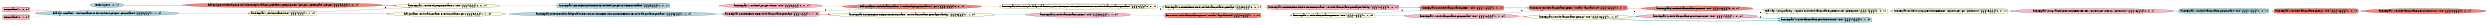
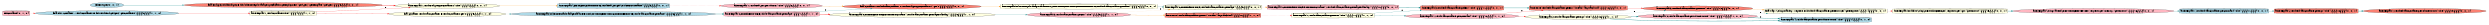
  digraph {
    rankdir=LR
    node [fillcolor=lightyellow shape=cylinder style=filled]
    edge [style=solid color=teal]
    n1 [fillcolor=lightpink label="assertEquals(CONTAINER_IMAGE_PULL_POLICY.name(),resultedMainContainer.getImagePullPolicy())@@@10@@@['0', '0', '1']"]
    n2 [fillcolor=salmon label="assertEquals(3,resultedMainContainer.getEnv().size())@@@11@@@['0', '0', '1']"]
    n3 [fillcolor=salmon label="assertTrue(resultMainContainer.getEnv().stream().anyMatch(null))@@@10@@@['1', '1', '0']"]
    n4 [label="assertEquals(1,resultMainContainer.getPorts().size())@@@11@@@['1', '1', '0']"]
-   n5 [fillcolor=lightpink label="testContainer['1', '0', '0']"]
    n6 [fillcolor=lightblue label="final List<Container> resultContainers = this.resultPod.getSpec().getContainers()@@@3@@@['1', '1', '0']" shape=ellipse]
    n7 [label="final Container resultMainContainer = resultContainers.get(0)@@@5@@@['1', '1', '0']" shape=ellipse]
    n8 [fillcolor=lightblue label="assertEquals(KubernetesTaskManagerParameters.TASK_MANAGER_MAIN_CONTAINER_NAME,resultMainContainer.getName())@@@6@@@['1', '1', '0']" shape=ellipse]
    n9 [fillcolor=salmon label="assertEquals(1,resultedMainContainer.getVolumeMounts().size())@@@19@@@['0', '0', '1']" shape=ellipse]
    n10 [fillcolor=lightpink label="assertEquals(CONTAINER_IMAGE,resultMainContainer.getImage())@@@7@@@['1', '1', '0']"]
    n11 [label="assertEquals(CONTAINER_IMAGE_PULL_POLICY.name(),resultMainContainer.getImagePullPolicy())@@@8@@@['1', '1', '0']" shape=ellipse]
    n12 [fillcolor=salmon label="final Container resultedMainContainer = resultPodSpec.getContainers().get(0)@@@7@@@['0', '0', '1']" shape=ellipse]
    n13 [label="assertEquals(Double.toString(JOB_MANAGER_CPU),requests.get(\"cpu\").getAmount())@@@15@@@['0', '0', '1']"]
    n14 [fillcolor=lightpink label="assertEquals(String.valueOf(JOB_MANAGER_MEMORY),requests.get(\"memory\").getAmount())@@@16@@@['0', '0', '1']" shape=ellipse]
    n15 [label="assertEquals(1,resultPodSpec.getContainers().size())@@@4@@@['0', '0', '1']" shape=ellipse]
    n16 [fillcolor=lightblue label="assertEquals(SERVICE_ACCOUNT_NAME,resultPodSpec.getServiceAccountName())@@@5@@@['0', '0', '1']"]
    n17 [label="assertEquals(KubernetesJobManagerParameters.JOB_MANAGER_MAIN_CONTAINER_NAME,resultedMainContainer.getName())@@@8@@@['0', '0', '1']"]
    n18 [label="assertEquals(CONTAINER_IMAGE,resultedMainContainer.getImage())@@@9@@@['0', '0', '1']"]
    n19 [fillcolor=lightpink label="assertEquals(1,resultMainContainer.getCommand().size())@@@12@@@['1', '1', '0']" shape=ellipse]
    n20 [fillcolor=lightblue label="testPodSpec['0', '0', '1']" shape=ellipse]
    n21 [fillcolor=salmon label="final PodSpec resultPodSpec = this.kubernetesJobManagerSpecification.getDeployment().getSpec().getTemplate().getSpec()@@@3@@@['0', '0', '1']" shape=ellipse]
    n22 [fillcolor=lightpink label="assertEquals(1,resultPodSpec.getVolumes().size())@@@6@@@['0', '0', '1']" shape=ellipse]
    n23 [fillcolor=salmon label="assertEquals(2,resultedMainContainer.getArgs().size())@@@18@@@['0', '0', '1']"]
    n24 [fillcolor=lightpink label="assertEquals(3,resultMainContainer.getEnv().size())@@@9@@@['1', '1', '0']" shape=ellipse]
    n25 [fillcolor=lightpink label="assertEquals(2,resultMainContainer.getVolumeMounts().size())@@@14@@@['1', '0', '0']" shape=ellipse]
    n26 [label="final Map<String,Quantity> requests = resultedMainContainer.getResources().getRequests()@@@14@@@['0', '0', '1']"]
    n27 [fillcolor=lightblue label="assertEquals(4,resultMainContainer.getVolumeMounts().size())@@@14@@@['0', '1', '0']"]
    n28 [fillcolor=lightpink label="testContainer['0', '1', '0']"]
    n29 [label="assertEquals(2,resultMainContainer.getArgs().size())@@@13@@@['1', '1', '0']" shape=ellipse]
    n30 [fillcolor=salmon label="assertTrue(resultedMainContainer.getEnv().stream().anyMatch(null))@@@12@@@['0', '0', '1']"]
    n31 [fillcolor=lightblue label="assertEquals(1,resultedMainContainer.getCommand().size())@@@17@@@['0', '0', '1']"]
    n32 [label="assertEquals(1,resultContainers.size())@@@4@@@['1', '1', '0']"]
    n33 [fillcolor=salmon label="assertEquals(3,resultedMainContainer.getPorts().size())@@@13@@@['0', '0', '1']" shape=ellipse]
    n1 -> n2 [style=bold]
    n2 -> n30 [style=bold]
    n3 -> n4 [style=dotted color=red]
    n4 -> n2 [label=0]
    n4 -> n19
-   n5 -> n6 [color=red]
    n6 -> n32 [color=red]
    n7 -> n8 [style=dotted]
    n8 -> n10 [style=bold]
    n10 -> n11 [style=bold color=red]
    n10 -> n12 [label=0]
    n11 -> n24
    n12 -> n17 [color=darkorange]
    n13 -> n14 [style=bold]
    n14 -> n31
    n15 -> n16 [color=darkorange]
    n16 -> n22 [style=dotted color=red]
    n17 -> n18
    n18 -> n1 [style=dotted color=darkorange]
    n19 -> n29 [color=red]
    n19 -> n30 [label=0 color=red]
    n20 -> n21
    n21 -> n15 [style=bold color=red]
    n22 -> n12 [color=darkorange]
    n23 -> n9 [style=bold]
    n24 -> n3 [color=darkorange]
    n24 -> n18 [label=0 style=dotted color=darkorange]
    n25 -> n26 [label=0 style=dotted]
    n25 -> n27 [label=0 style=bold]
    n26 -> n13 [style=dotted color=red]
    n28 -> n6 [style=dotted color=red]
    n29 -> n25 [style=bold]
    n29 -> n27 [style=bold]
    n29 -> n33 [label=0 style=dotted]
    n30 -> n33 [color=red]
    n31 -> n23
    n32 -> n7 [color=red]
    n32 -> n15 [label=0 color=red]
    n33 -> n26 [color=darkorange]
  }
